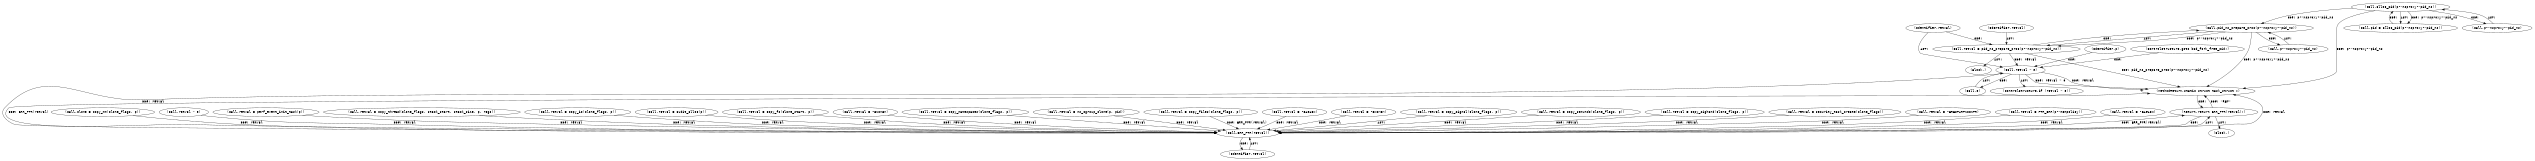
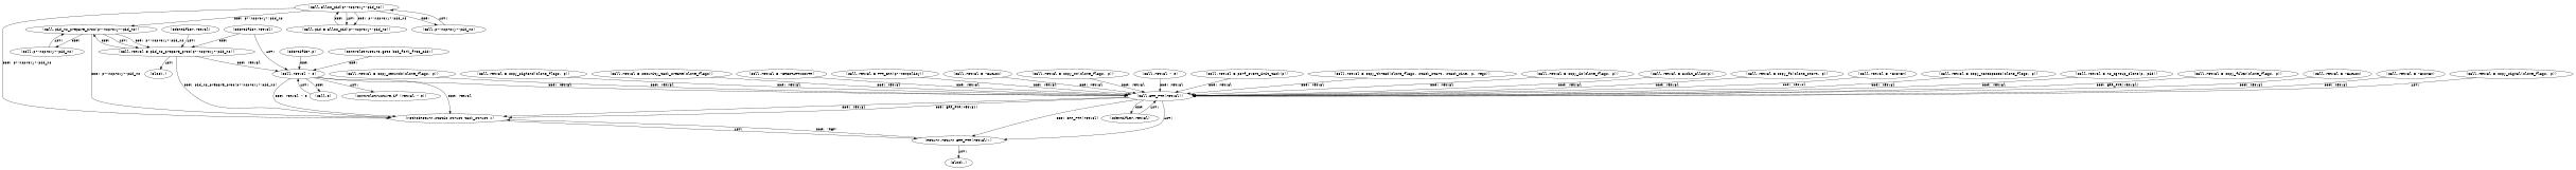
  digraph {
    fontname="DejaVu Sans Mono"
    node [fontname="DejaVu Sans Mono"]
    edge [fontname="DejaVu Sans Mono"]
    n1 [label="(Call,pid_ns_prepare_proc(p->nsproxy->pid_ns))"]
    n2 [label="(Call,retval = pid_ns_prepare_proc(p->nsproxy->pid_ns))"]
    n3 [label="(MethodReturn,static struct task_struct *)"]
    n4 [label="(Call,p->nsproxy->pid_ns)"]
    n5 [label="(Call,retval < 0)"]
    n6 [label="(Block,)"]
    n7 [label="(Return,return ERR_PTR(retval);)"]
    n8 [label="(Call,alloc_pid(p->nsproxy->pid_ns))"]
    n9 [label="(Call,pid = alloc_pid(p->nsproxy->pid_ns))"]
    n10 [label="(Call,p->nsproxy->pid_ns)"]
    n11 [label="(Call,ERR_PTR(retval))"]
    n12 [label="(Call,0)"]
    n13 [label="(ControlStructure,if (retval < 0))"]
    n14 [label="(Identifier,retval)"]
    n15 [label="(Block,)"]
-   n16 [label="(Call,clone = copy_mm(clone_flags, p))"]
+   n16 [label="(Call,retval = copy_mm(clone_flags, p))"]
    n17 [label="(Call,retval < 0)"]
    n18 [label="(Call,retval = perf_event_init_task(p))"]
    n19 [label="(Call,retval = copy_thread(clone_flags, stack_start, stack_size, p, regs))"]
    n20 [label="(Call,retval = copy_io(clone_flags, p))"]
    n21 [label="(Call,retval = audit_alloc(p))"]
    n22 [label="(Identifier,retval)"]
    n23 [label="(Identifier,p)"]
    n24 [label="(Call,retval = copy_fs(clone_start, p))"]
    n25 [label="(Call,retval = -ENOMEM)"]
    n26 [label="(Call,retval = copy_namespaces(clone_flags, p))"]
    n27 [label="(Call,retval = ns_cgroup_clone(p, pid))"]
    n28 [label="(Call,retval = copy_files(clone_flags, p))"]
    n29 [label="(Call,retval = -EAGAIN)"]
    n30 [label="(Call,retval = -ENOMEM)"]
    n31 [label="(Call,retval = copy_signal(clone_flags, p))"]
    n32 [label="(Call,retval = copy_semundo(clone_flags, p))"]
    n33 [label="(Identifier,retval)"]
    n34 [label="(Call,retval = copy_sighand(clone_flags, p))"]
    n35 [label="(Call,retval = security_task_create(clone_flags))"]
    n36 [label="(ControlStructure,goto bad_fork_free_pid;)"]
    n37 [label="(Call,retval = -ERESTARTNOINTR)"]
    n38 [label="(Call,retval = PTR_ERR(p->mempolicy))"]
    n39 [label="(Call,retval = -EAGAIN)"]
    n1 -> n2 [label="AST: "]
    n1 -> n2 [label="DDG: p->nsproxy->pid_ns"]
    n1 -> n3 [label="DDG: p->nsproxy->pid_ns"]
    n1 -> n4 [label="CFG: "]
    n2 -> n1 [label="CFG: "]
    n2 -> n3 [label="DDG: pid_ns_prepare_proc(p->nsproxy->pid_ns)"]
    n2 -> n5 [label="DDG: retval"]
    n2 -> n6 [label="AST: "]
-   n3 -> n7 [label="CFG: "]
+   n3 -> n7 [label="AST: "]
    n4 -> n1 [label="AST: "]
    n5 -> n3 [label="DDG: retval"]
    n5 -> n3 [label="DDG: retval < 0"]
    n5 -> n11 [label="DDG: retval"]
    n5 -> n12 [label="CFG: "]
    n5 -> n13 [label="AST: "]
    n7 -> n3 [label="DDG: <RET>"]
-   n7 -> n11 [label="CFG: "]
    n7 -> n15 [label="AST: "]
    n8 -> n1 [label="DDG: p->nsproxy->pid_ns"]
    n8 -> n3 [label="DDG: p->nsproxy->pid_ns"]
    n8 -> n9 [label="AST: "]
    n8 -> n9 [label="DDG: p->nsproxy->pid_ns"]
    n8 -> n10 [label="CFG: "]
    n9 -> n8 [label="CFG: "]
    n10 -> n8 [label="AST: "]
    n11 -> n3 [label="DDG: retval"]
    n11 -> n3 [label="DDG: ERR_PTR(retval)"]
    n11 -> n7 [label="AST: "]
    n11 -> n7 [label="DDG: ERR_PTR(retval)"]
    n11 -> n14 [label="CFG: "]
    n12 -> n5 [label="AST: "]
    n14 -> n11 [label="AST: "]
    n16 -> n11 [label="DDG: retval"]
    n17 -> n11 [label="DDG: retval"]
    n18 -> n11 [label="DDG: retval"]
    n19 -> n11 [label="DDG: retval"]
    n20 -> n11 [label="DDG: retval"]
    n21 -> n11 [label="DDG: retval"]
    n22 -> n2 [label="AST: "]
    n23 -> n5 [label="CFG: "]
    n24 -> n11 [label="DDG: retval"]
    n25 -> n11 [label="DDG: retval"]
    n26 -> n11 [label="DDG: retval"]
    n27 -> n11 [label="DDG: retval"]
    n28 -> n11 [label="DDG: ERR_PTR(retval)"]
    n29 -> n11 [label="DDG: retval"]
    n30 -> n11 [label="DDG: retval"]
    n31 -> n11 [label="AST: "]
    n32 -> n11 [label="DDG: retval"]
    n33 -> n2 [label="CFG: "]
    n33 -> n5 [label="AST: "]
    n34 -> n11 [label="DDG: retval"]
    n35 -> n11 [label="DDG: retval"]
    n36 -> n5 [label="CFG: "]
    n37 -> n11 [label="DDG: retval"]
    n38 -> n11 [label="DDG: retval"]
    n39 -> n11 [label="DDG: retval"]
  }
